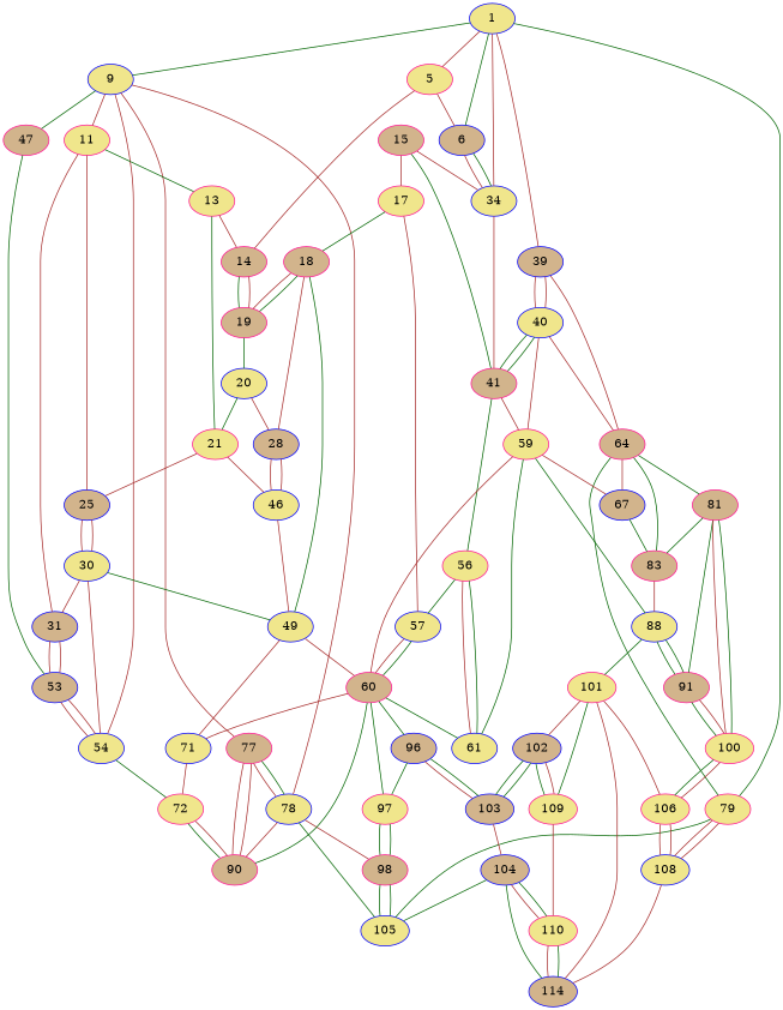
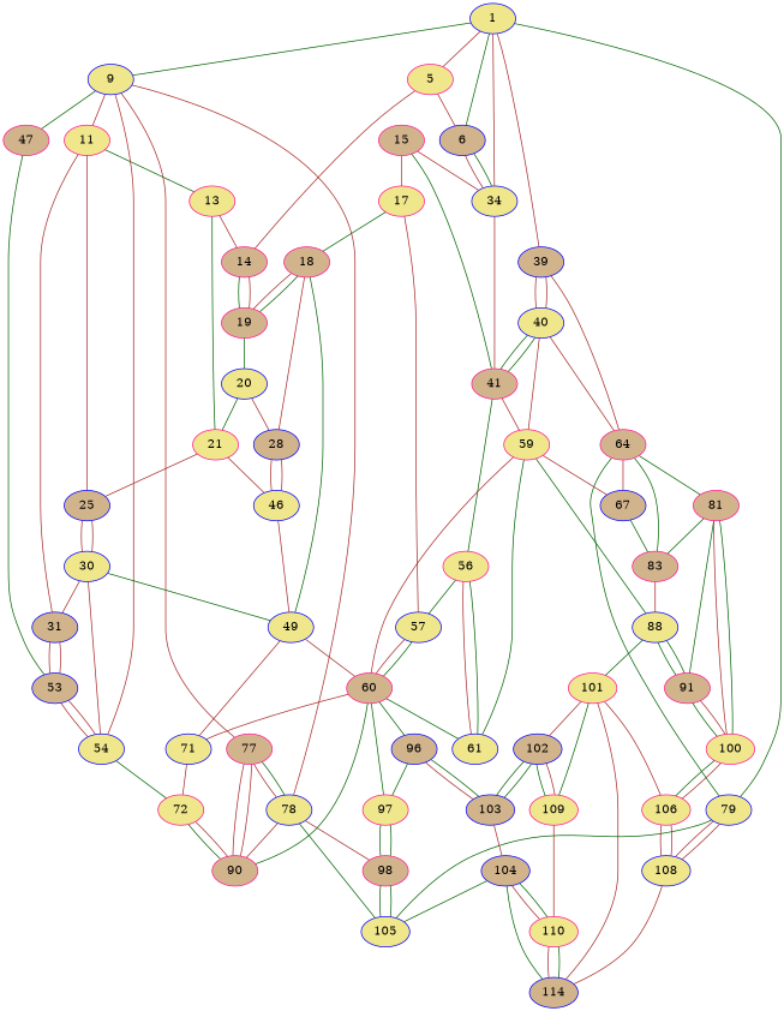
  graph {
    node [color=deeppink fillcolor=khaki style=filled]
    edge [color=brown]
    1 [color=blue super="+2"]
    5 [super="+8"]
    6 [color=blue fillcolor=tan super="+7"]
    9 [color=blue super="+48+10"]
    34 [color=blue super="+35"]
    39 [color=blue fillcolor=tan]
-   79
+   79 [color=blue]
    14 [fillcolor=tan]
    11 [super="+12+32"]
    47 [fillcolor=tan]
    54 [color=blue super="+73"]
    77 [fillcolor=tan]
    78 [color=blue super="+95"]
    41 [fillcolor=tan super="+42"]
    40 [color=blue super="+58"]
    64 [fillcolor=tan super="+69+65"]
    105 [color=blue super="+112"]
    108 [color=blue]
    19 [fillcolor=tan]
    15 [fillcolor=tan super="+16+36"]
    17 [super="+43"]
    13
    25 [color=blue fillcolor=tan]
    31 [color=blue fillcolor=tan]
    53 [color=blue fillcolor=tan]
    72
    90 [fillcolor=tan super="+94"]
    98 [fillcolor=tan super="+99"]
    21 [super="+22"]
    30 [color=blue super="+52"]
    46 [color=blue]
    20 [color=blue super="+26"]
    18 [fillcolor=tan super="+27"]
    57 [color=blue]
    59 [super="+63"]
    56
    28 [color=blue fillcolor=tan]
    49 [color=blue super="+50"]
    60 [fillcolor=tan super="+62"]
    71 [color=blue]
    67 [color=blue fillcolor=tan]
    81 [fillcolor=tan super="+82"]
    83 [fillcolor=tan super="+86"]
    61 [color=blue]
    88 [color=blue super="+89"]
    96 [color=blue fillcolor=tan]
    97
    91 [fillcolor=tan]
    101 [super="+107"]
    103 [color=blue fillcolor=tan]
    100
    114 [color=blue fillcolor=tan super="+115"]
    106
    102 [color=blue fillcolor=tan]
    109
    104 [color=blue fillcolor=tan]
    110
    1 -- 5
    1 -- 6 [color=darkgreen]
    1 -- 9 [color=darkgreen]
    1 -- 34
    1 -- 39
    1 -- 79 [color=darkgreen]
    5 -- 6
    5 -- 14
    6 -- 34
    6 -- 34 [color=darkgreen]
    9 -- 11 [weight=2]
    9 -- 47 [color=darkgreen weight=2]
    9 -- 54
    9 -- 77
    9 -- 78
    34 -- 41
    39 -- 40
    39 -- 40
    39 -- 64
    79 -- 105 [color=darkgreen]
    79 -- 108
    79 -- 108
    14 -- 19 [color=darkgreen]
    14 -- 19
    11 -- 13 [color=darkgreen]
    11 -- 25
    11 -- 31
    47 -- 53 [color=darkgreen]
    54 -- 72 [color=darkgreen]
    77 -- 78
    77 -- 78 [color=darkgreen]
    77 -- 90
    77 -- 90
    78 -- 105 [color=darkgreen]
    78 -- 90
    78 -- 98
    41 -- 59
    41 -- 56 [color=darkgreen]
    40 -- 41 [color=darkgreen]
    40 -- 41 [color=darkgreen]
    40 -- 64
    40 -- 59
    64 -- 79 [color=darkgreen]
    64 -- 67
    64 -- 81 [color=darkgreen]
    64 -- 83 [color=darkgreen weight=2]
    108 -- 114
    19 -- 20 [color=darkgreen]
    15 -- 34
    15 -- 41 [color=darkgreen]
    15 -- 17 [weight=2]
    17 -- 18 [color=darkgreen weight=2]
    17 -- 57
    13 -- 14
    13 -- 21 [color=darkgreen]
    25 -- 30
    25 -- 30
    31 -- 53
    31 -- 53
    53 -- 54
    53 -- 54
    72 -- 90 [color=darkgreen]
    72 -- 90
    98 -- 105 [color=darkgreen weight=2]
    98 -- 105 [color=darkgreen]
    21 -- 25
    21 -- 46
    30 -- 54
    30 -- 31
    30 -- 49 [color=darkgreen]
    46 -- 49
    20 -- 21 [color=darkgreen weight=3]
    20 -- 28
    18 -- 19
    18 -- 19 [color=darkgreen]
    18 -- 28
    18 -- 49 [color=darkgreen]
    57 -- 60
    57 -- 60 [color=darkgreen]
    59 -- 60
    59 -- 67
    59 -- 61 [color=darkgreen]
    59 -- 88 [color=darkgreen]
    56 -- 57 [color=darkgreen]
    56 -- 61
    56 -- 61 [color=darkgreen]
    28 -- 46
    28 -- 46
    49 -- 60 [weight=2]
    49 -- 71
    60 -- 90 [color=darkgreen]
    60 -- 71
    60 -- 61 [color=darkgreen]
    60 -- 96 [color=darkgreen]
    60 -- 97 [color=darkgreen]
    71 -- 72
    67 -- 83 [color=darkgreen]
    81 -- 83 [color=darkgreen]
    81 -- 91 [color=darkgreen]
    81 -- 100
    81 -- 100 [color=darkgreen]
    83 -- 88
    88 -- 91 [color=darkgreen]
    88 -- 91 [color=darkgreen]
    88 -- 101 [color=darkgreen]
    96 -- 97 [color=darkgreen]
    96 -- 103
    96 -- 103 [color=darkgreen]
    97 -- 98 [color=darkgreen]
    97 -- 98 [color=darkgreen]
    91 -- 100 [color=darkgreen]
    91 -- 100
    101 -- 114
    101 -- 106
    101 -- 102
    101 -- 109 [color=darkgreen]
    103 -- 104
    100 -- 106 [color=darkgreen]
    100 -- 106
    106 -- 108
    106 -- 108
    102 -- 103 [color=darkgreen]
    102 -- 103 [color=darkgreen]
    102 -- 109 [color=darkgreen]
    102 -- 109
    109 -- 110
    104 -- 105 [color=darkgreen]
    104 -- 114 [color=darkgreen]
    104 -- 110
    104 -- 110 [color=darkgreen]
    110 -- 114
    110 -- 114 [color=darkgreen]
  }
